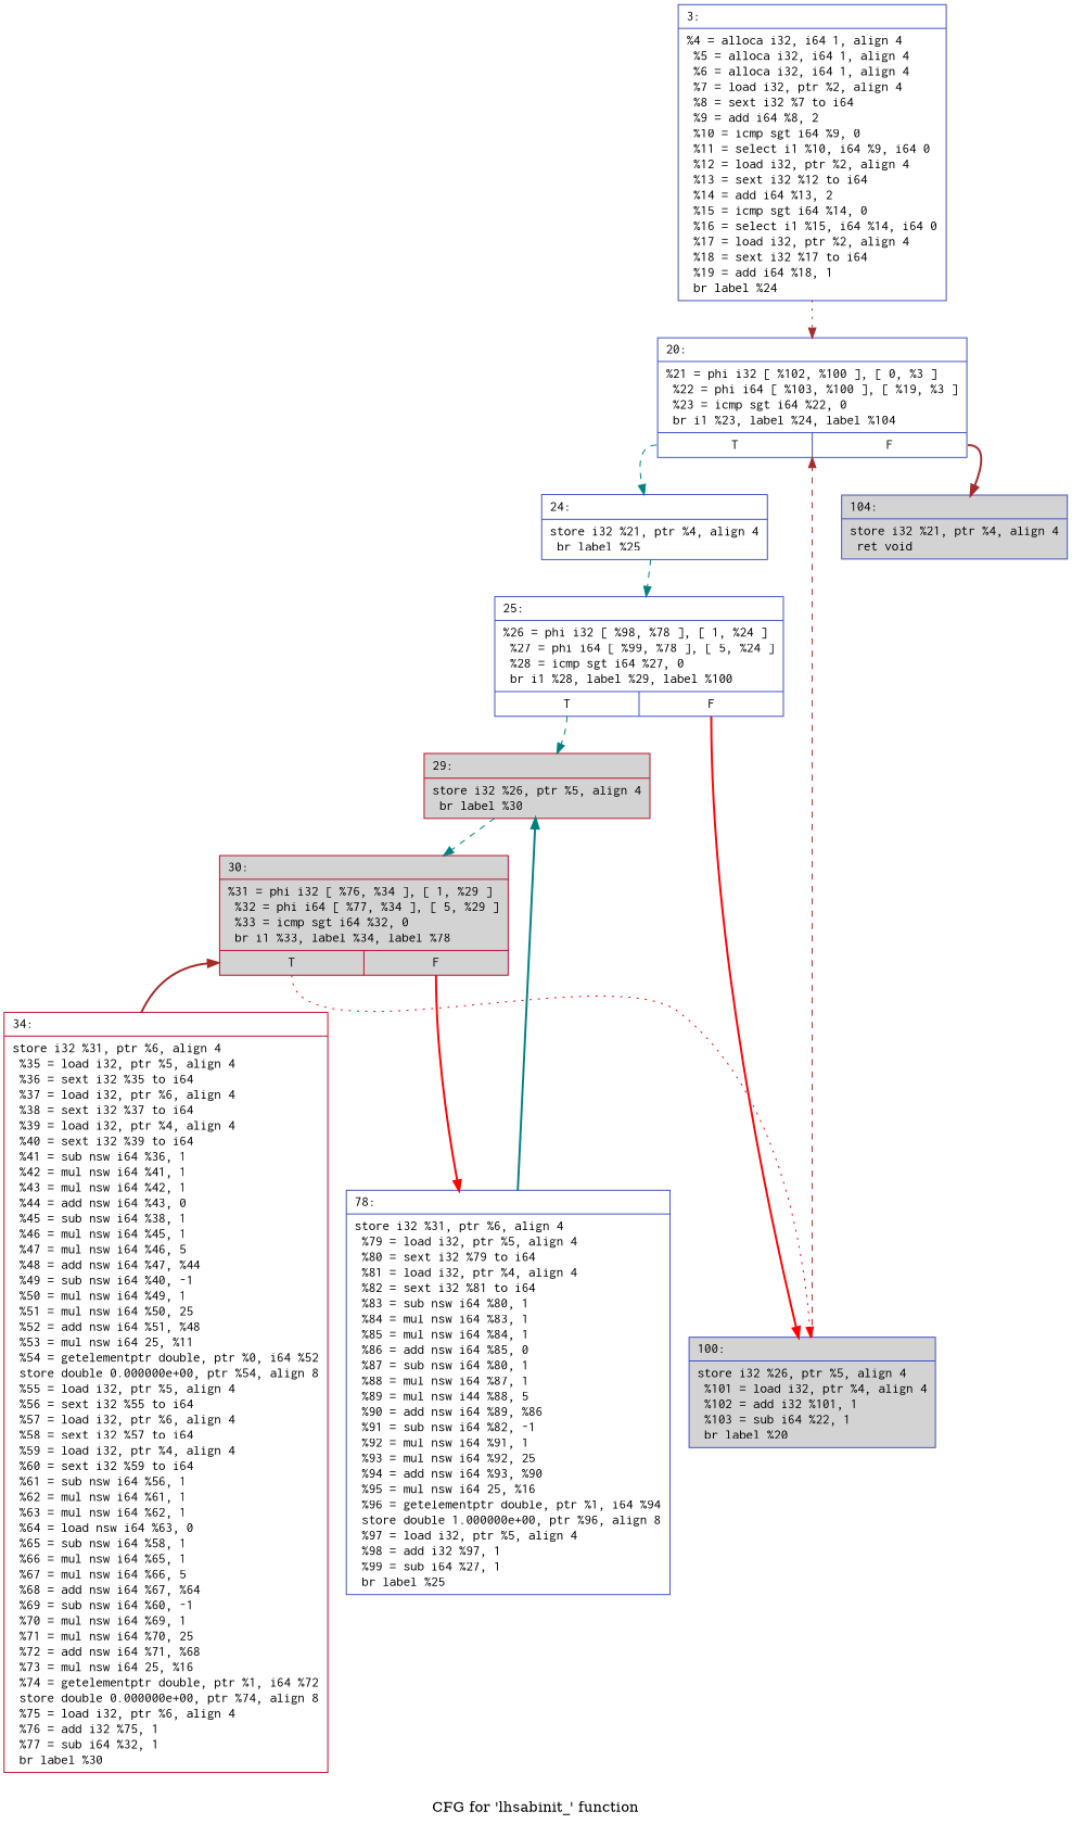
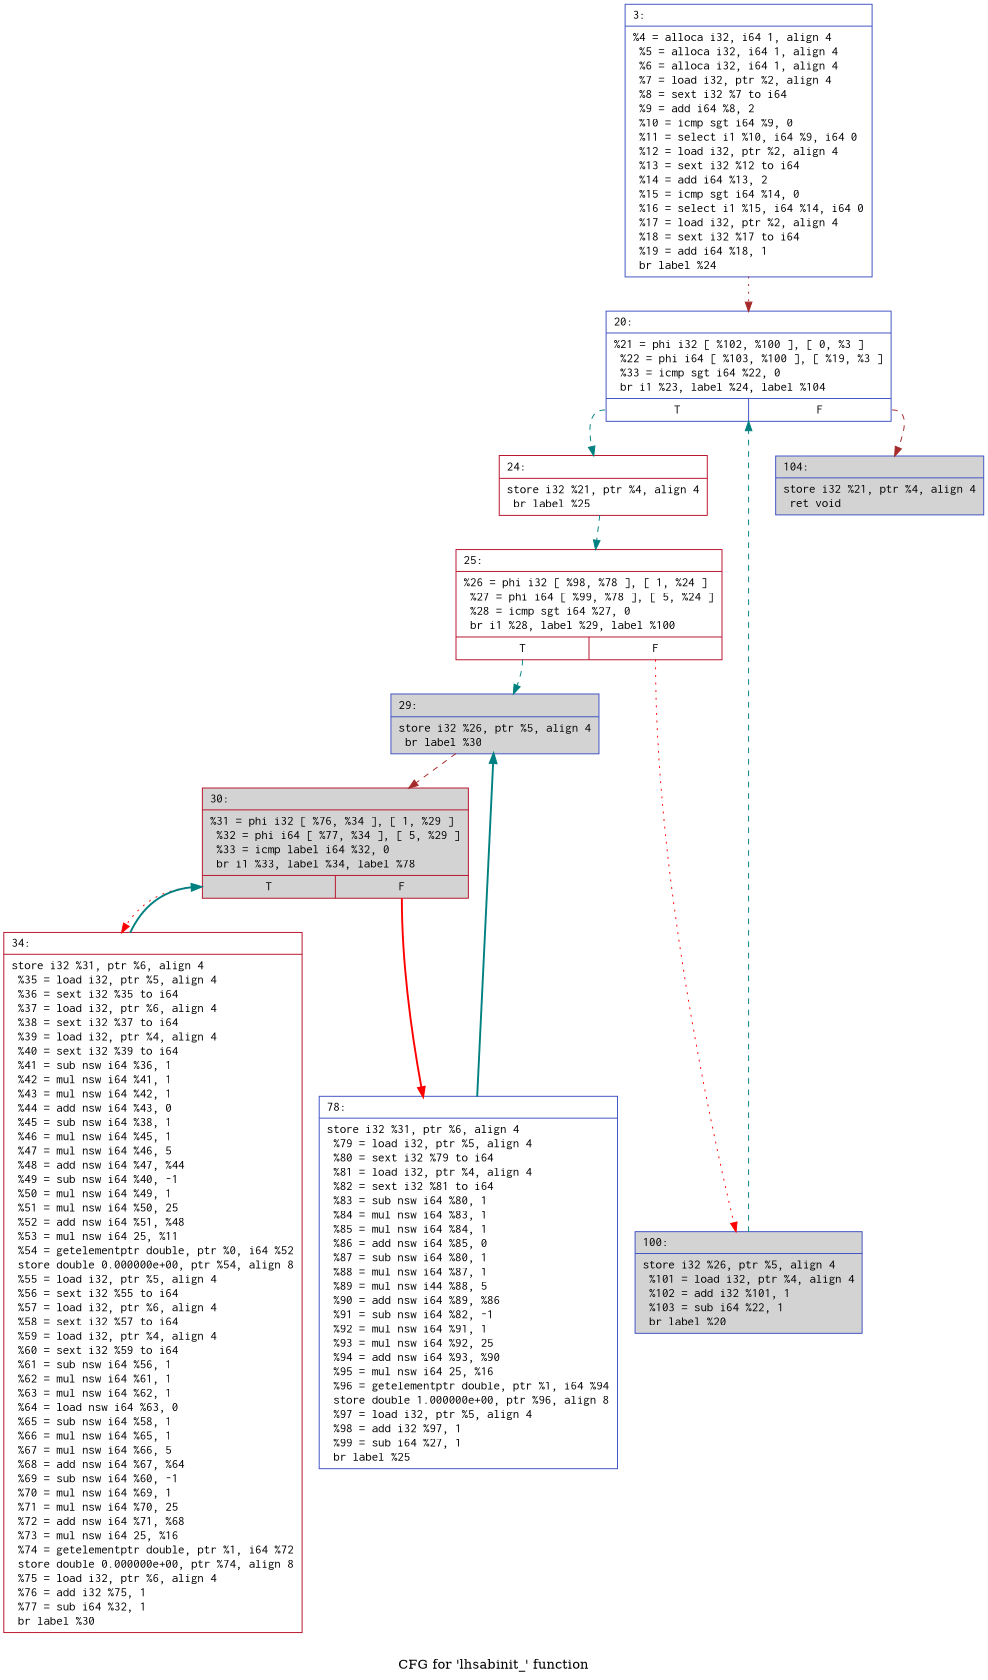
  digraph {
    label="CFG for 'lhsabinit_' function"
    node [color="#3d50c3ff" fillcolor=white fontname=Courier shape=record style=filled]
    edge [color=teal style=dashed]
    n1 [label="{3:\l|  %4 = alloca i32, i64 1, align 4\l  %5 = alloca i32, i64 1, align 4\l  %6 = alloca i32, i64 1, align 4\l  %7 = load i32, ptr %2, align 4\l  %8 = sext i32 %7 to i64\l  %9 = add i64 %8, 2\l  %10 = icmp sgt i64 %9, 0\l  %11 = select i1 %10, i64 %9, i64 0\l  %12 = load i32, ptr %2, align 4\l  %13 = sext i32 %12 to i64\l  %14 = add i64 %13, 2\l  %15 = icmp sgt i64 %14, 0\l  %16 = select i1 %15, i64 %14, i64 0\l  %17 = load i32, ptr %2, align 4\l  %18 = sext i32 %17 to i64\l  %19 = add i64 %18, 1\l  br label %24\l}"]
-   n2 [label="{20:\l|  %21 = phi i32 [ %102, %100 ], [ 0, %3 ]\l  %22 = phi i64 [ %103, %100 ], [ %19, %3 ]\l  %23 = icmp sgt i64 %22, 0\l  br i1 %23, label %24, label %104\l|{<s0>T|<s1>F}}"]
-   n3 [label="{24:\l|  store i32 %21, ptr %4, align 4\l  br label %25\l}"]
+   n2 [label="{20:\l|  %21 = phi i32 [ %102, %100 ], [ 0, %3 ]\l  %22 = phi i64 [ %103, %100 ], [ %19, %3 ]\l  %33 = icmp sgt i64 %22, 0\l  br i1 %23, label %24, label %104\l|{<s0>T|<s1>F}}"]
+   n3 [color="#b70d28ff" label="{24:\l|  store i32 %21, ptr %4, align 4\l  br label %25\l}"]
    n4 [fillcolor=lightgrey label="{104:\l|  store i32 %21, ptr %4, align 4\l  ret void\l}"]
-   n5 [label="{25:\l|  %26 = phi i32 [ %98, %78 ], [ 1, %24 ]\l  %27 = phi i64 [ %99, %78 ], [ 5, %24 ]\l  %28 = icmp sgt i64 %27, 0\l  br i1 %28, label %29, label %100\l|{<s0>T|<s1>F}}"]
-   n6 [color="#b70d28ff" fillcolor=lightgrey label="{29:\l|  store i32 %26, ptr %5, align 4\l  br label %30\l}"]
+   n5 [color="#b70d28ff" label="{25:\l|  %26 = phi i32 [ %98, %78 ], [ 1, %24 ]\l  %27 = phi i64 [ %99, %78 ], [ 5, %24 ]\l  %28 = icmp sgt i64 %27, 0\l  br i1 %28, label %29, label %100\l|{<s0>T|<s1>F}}"]
+   n6 [fillcolor=lightgrey label="{29:\l|  store i32 %26, ptr %5, align 4\l  br label %30\l}"]
    n7 [fillcolor=lightgrey label="{100:\l|  store i32 %26, ptr %5, align 4\l  %101 = load i32, ptr %4, align 4\l  %102 = add i32 %101, 1\l  %103 = sub i64 %22, 1\l  br label %20\l}"]
-   n8 [color="#b70d28ff" fillcolor=lightgrey label="{30:\l|  %31 = phi i32 [ %76, %34 ], [ 1, %29 ]\l  %32 = phi i64 [ %77, %34 ], [ 5, %29 ]\l  %33 = icmp sgt i64 %32, 0\l  br i1 %33, label %34, label %78\l|{<s0>T|<s1>F}}"]
+   n8 [color="#b70d28ff" fillcolor=lightgrey label="{30:\l|  %31 = phi i32 [ %76, %34 ], [ 1, %29 ]\l  %32 = phi i64 [ %77, %34 ], [ 5, %29 ]\l  %33 = icmp label i64 %32, 0\l  br i1 %33, label %34, label %78\l|{<s0>T|<s1>F}}"]
    n9 [color="#b70d28ff" label="{34:\l|  store i32 %31, ptr %6, align 4\l  %35 = load i32, ptr %5, align 4\l  %36 = sext i32 %35 to i64\l  %37 = load i32, ptr %6, align 4\l  %38 = sext i32 %37 to i64\l  %39 = load i32, ptr %4, align 4\l  %40 = sext i32 %39 to i64\l  %41 = sub nsw i64 %36, 1\l  %42 = mul nsw i64 %41, 1\l  %43 = mul nsw i64 %42, 1\l  %44 = add nsw i64 %43, 0\l  %45 = sub nsw i64 %38, 1\l  %46 = mul nsw i64 %45, 1\l  %47 = mul nsw i64 %46, 5\l  %48 = add nsw i64 %47, %44\l  %49 = sub nsw i64 %40, -1\l  %50 = mul nsw i64 %49, 1\l  %51 = mul nsw i64 %50, 25\l  %52 = add nsw i64 %51, %48\l  %53 = mul nsw i64 25, %11\l  %54 = getelementptr double, ptr %0, i64 %52\l  store double 0.000000e+00, ptr %54, align 8\l  %55 = load i32, ptr %5, align 4\l  %56 = sext i32 %55 to i64\l  %57 = load i32, ptr %6, align 4\l  %58 = sext i32 %57 to i64\l  %59 = load i32, ptr %4, align 4\l  %60 = sext i32 %59 to i64\l  %61 = sub nsw i64 %56, 1\l  %62 = mul nsw i64 %61, 1\l  %63 = mul nsw i64 %62, 1\l  %64 = load nsw i64 %63, 0\l  %65 = sub nsw i64 %58, 1\l  %66 = mul nsw i64 %65, 1\l  %67 = mul nsw i64 %66, 5\l  %68 = add nsw i64 %67, %64\l  %69 = sub nsw i64 %60, -1\l  %70 = mul nsw i64 %69, 1\l  %71 = mul nsw i64 %70, 25\l  %72 = add nsw i64 %71, %68\l  %73 = mul nsw i64 25, %16\l  %74 = getelementptr double, ptr %1, i64 %72\l  store double 0.000000e+00, ptr %74, align 8\l  %75 = load i32, ptr %6, align 4\l  %76 = add i32 %75, 1\l  %77 = sub i64 %32, 1\l  br label %30\l}"]
    n10 [label="{78:\l|  store i32 %31, ptr %6, align 4\l  %79 = load i32, ptr %5, align 4\l  %80 = sext i32 %79 to i64\l  %81 = load i32, ptr %4, align 4\l  %82 = sext i32 %81 to i64\l  %83 = sub nsw i64 %80, 1\l  %84 = mul nsw i64 %83, 1\l  %85 = mul nsw i64 %84, 1\l  %86 = add nsw i64 %85, 0\l  %87 = sub nsw i64 %80, 1\l  %88 = mul nsw i64 %87, 1\l  %89 = mul nsw i44 %88, 5\l  %90 = add nsw i64 %89, %86\l  %91 = sub nsw i64 %82, -1\l  %92 = mul nsw i64 %91, 1\l  %93 = mul nsw i64 %92, 25\l  %94 = add nsw i64 %93, %90\l  %95 = mul nsw i64 25, %16\l  %96 = getelementptr double, ptr %1, i64 %94\l  store double 1.000000e+00, ptr %96, align 8\l  %97 = load i32, ptr %5, align 4\l  %98 = add i32 %97, 1\l  %99 = sub i64 %27, 1\l  br label %25\l}"]
    n1 -> n2 [color=brown style=dotted]
    n2 -> n3 [tailport=s0]
-   n2 -> n4 [color=brown style=bold tailport=s1]
+   n2 -> n4 [color=brown tailport=s1]
    n3 -> n5
    n5 -> n6 [tailport=s0]
-   n5 -> n7 [color=red style=bold tailport=s1]
-   n6 -> n8
-   n7 -> n2 [color=brown]
-   n8 -> n7 [color=red style=dotted tailport=s0]
+   n5 -> n7 [color=red style=dotted tailport=s1]
+   n6 -> n8 [color=brown]
+   n7 -> n2
+   n8 -> n9 [color=red style=dotted tailport=s0]
    n8 -> n10 [color=red style=bold tailport=s1]
-   n9 -> n8 [color=brown style=bold]
+   n9 -> n8 [style=bold]
    n10 -> n6 [style=bold]
  }
